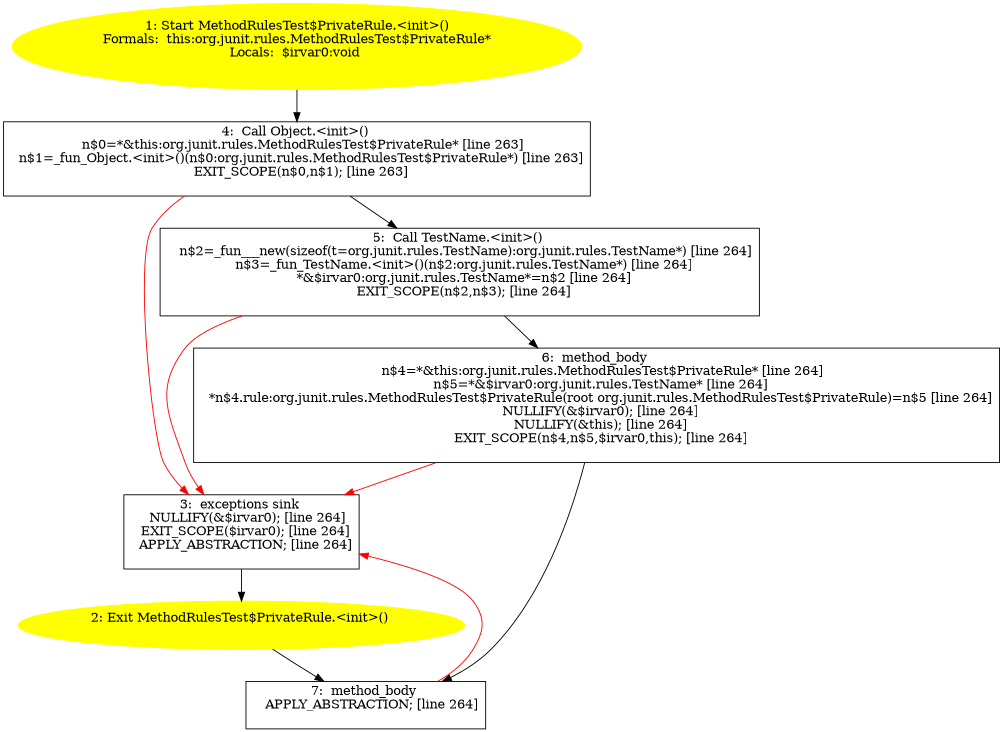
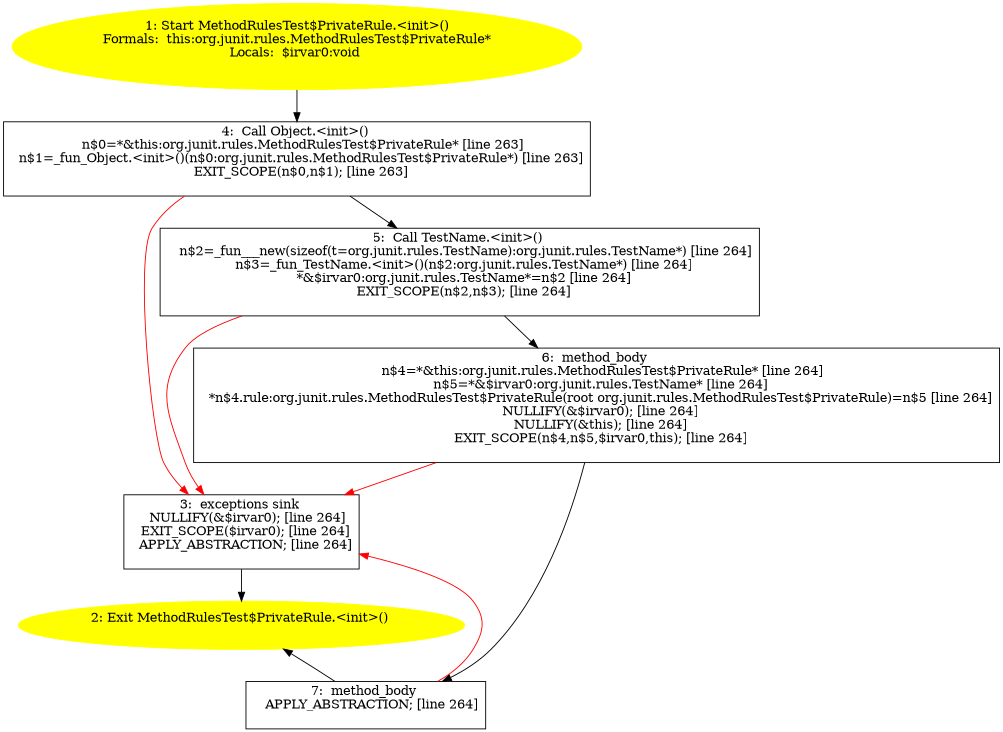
  digraph {
    node [shape=box]
    n1 [color=yellow label="1: Start MethodRulesTest$PrivateRule.<init>()\nFormals:  this:org.junit.rules.MethodRulesTest$PrivateRule*\nLocals:  $irvar0:void \n  " style=filled shape=""]
    n2 [label="4:  Call Object.<init>() \n   n$0=*&this:org.junit.rules.MethodRulesTest$PrivateRule* [line 263]\n  n$1=_fun_Object.<init>()(n$0:org.junit.rules.MethodRulesTest$PrivateRule*) [line 263]\n  EXIT_SCOPE(n$0,n$1); [line 263]\n "]
    n3 [label="3:  exceptions sink \n   NULLIFY(&$irvar0); [line 264]\n  EXIT_SCOPE($irvar0); [line 264]\n  APPLY_ABSTRACTION; [line 264]\n "]
    n4 [label="5:  Call TestName.<init>() \n   n$2=_fun___new(sizeof(t=org.junit.rules.TestName):org.junit.rules.TestName*) [line 264]\n  n$3=_fun_TestName.<init>()(n$2:org.junit.rules.TestName*) [line 264]\n  *&$irvar0:org.junit.rules.TestName*=n$2 [line 264]\n  EXIT_SCOPE(n$2,n$3); [line 264]\n "]
    n5 [color=yellow label="2: Exit MethodRulesTest$PrivateRule.<init>() \n  " style=filled shape=""]
    n6 [label="6:  method_body \n   n$4=*&this:org.junit.rules.MethodRulesTest$PrivateRule* [line 264]\n  n$5=*&$irvar0:org.junit.rules.TestName* [line 264]\n  *n$4.rule:org.junit.rules.MethodRulesTest$PrivateRule(root org.junit.rules.MethodRulesTest$PrivateRule)=n$5 [line 264]\n  NULLIFY(&$irvar0); [line 264]\n  NULLIFY(&this); [line 264]\n  EXIT_SCOPE(n$4,n$5,$irvar0,this); [line 264]\n "]
    n7 [label="7:  method_body \n   APPLY_ABSTRACTION; [line 264]\n "]
    n1 -> n2
    n2 -> n3 [color=red]
    n2 -> n4
    n3 -> n5
    n4 -> n3 [color=red]
    n4 -> n6
    n6 -> n3 [color=red]
    n6 -> n7
    n7 -> n3 [color=red]
-   n5 -> n7
+   n7 -> n5
  }
